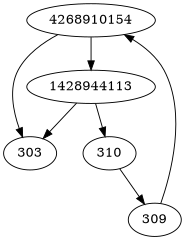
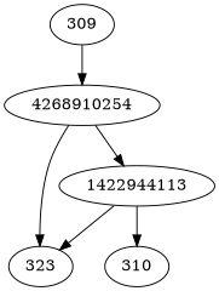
  strict digraph {
-   4268910154
-   303
-   1422944113 [label=1428944113]
+   4268910154 [label=4268910254]
+   303 [label=323]
+   1422944113
    310
    309
    4268910154 -> 303
    4268910154 -> 1422944113
    1422944113 -> 303
    1422944113 -> 310
-   310 -> 309
    309 -> 4268910154
  }
